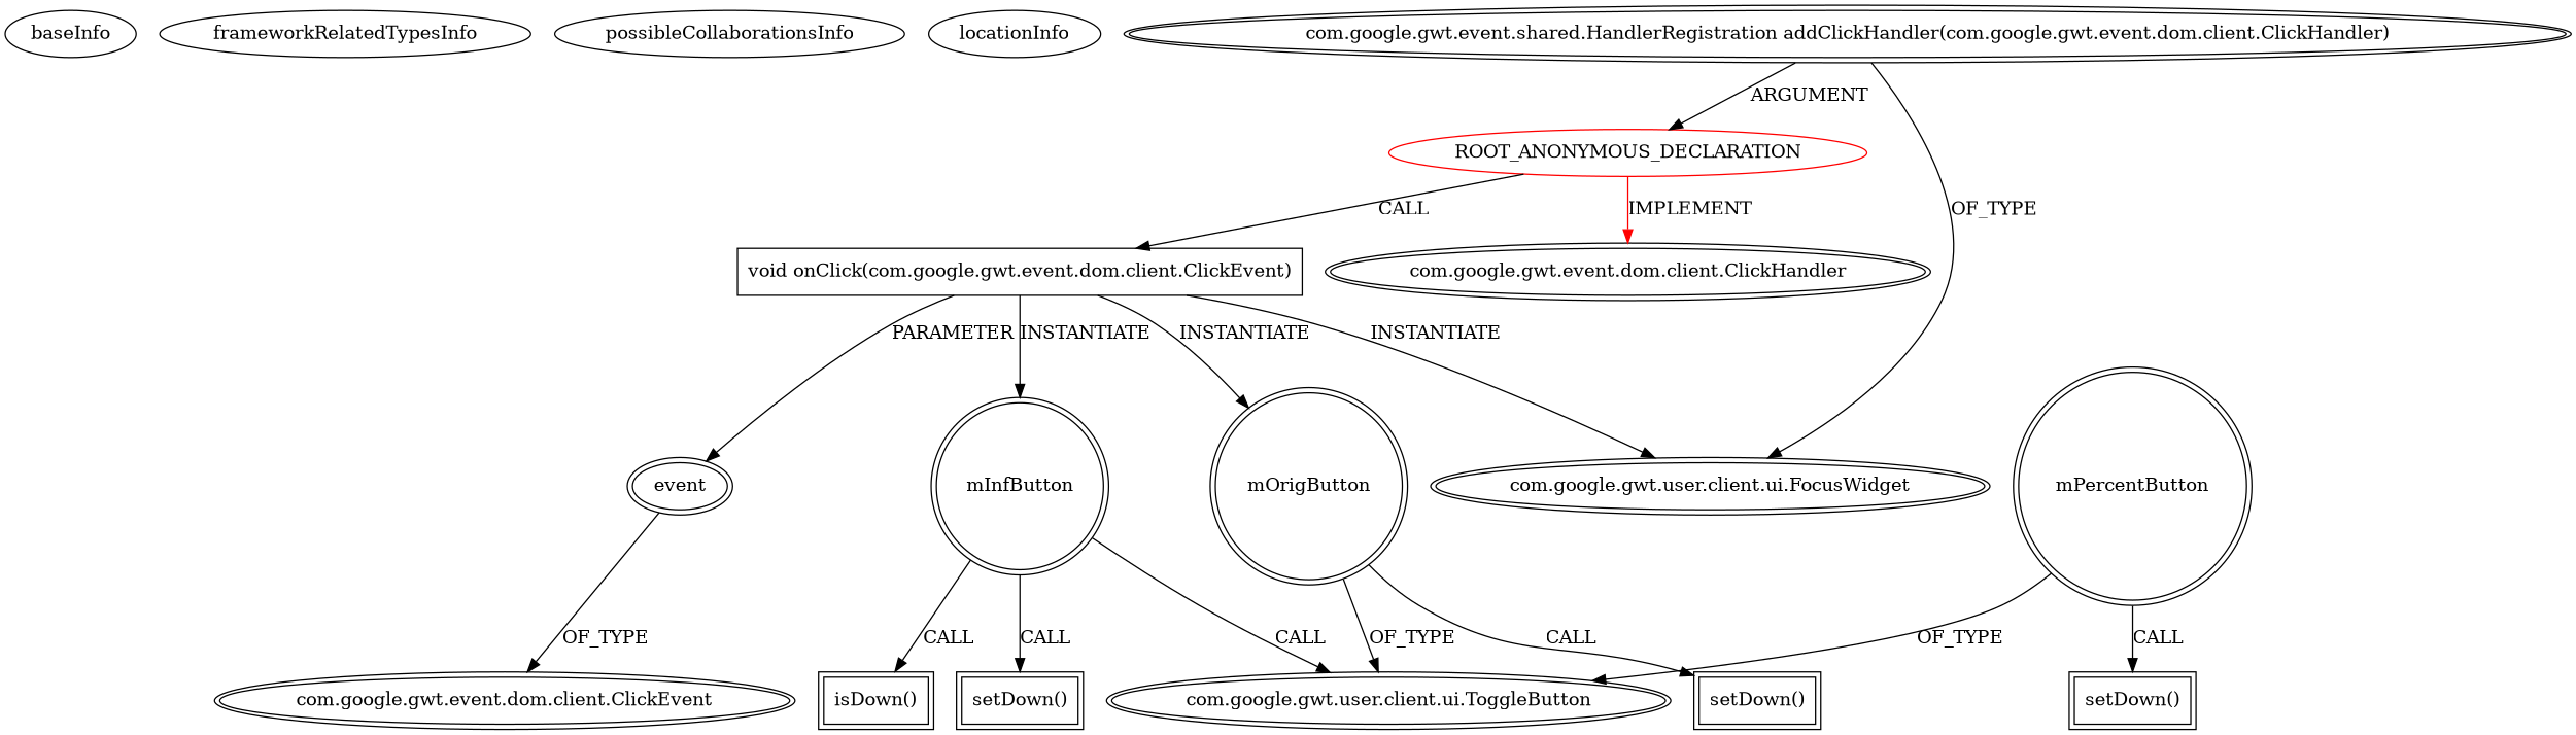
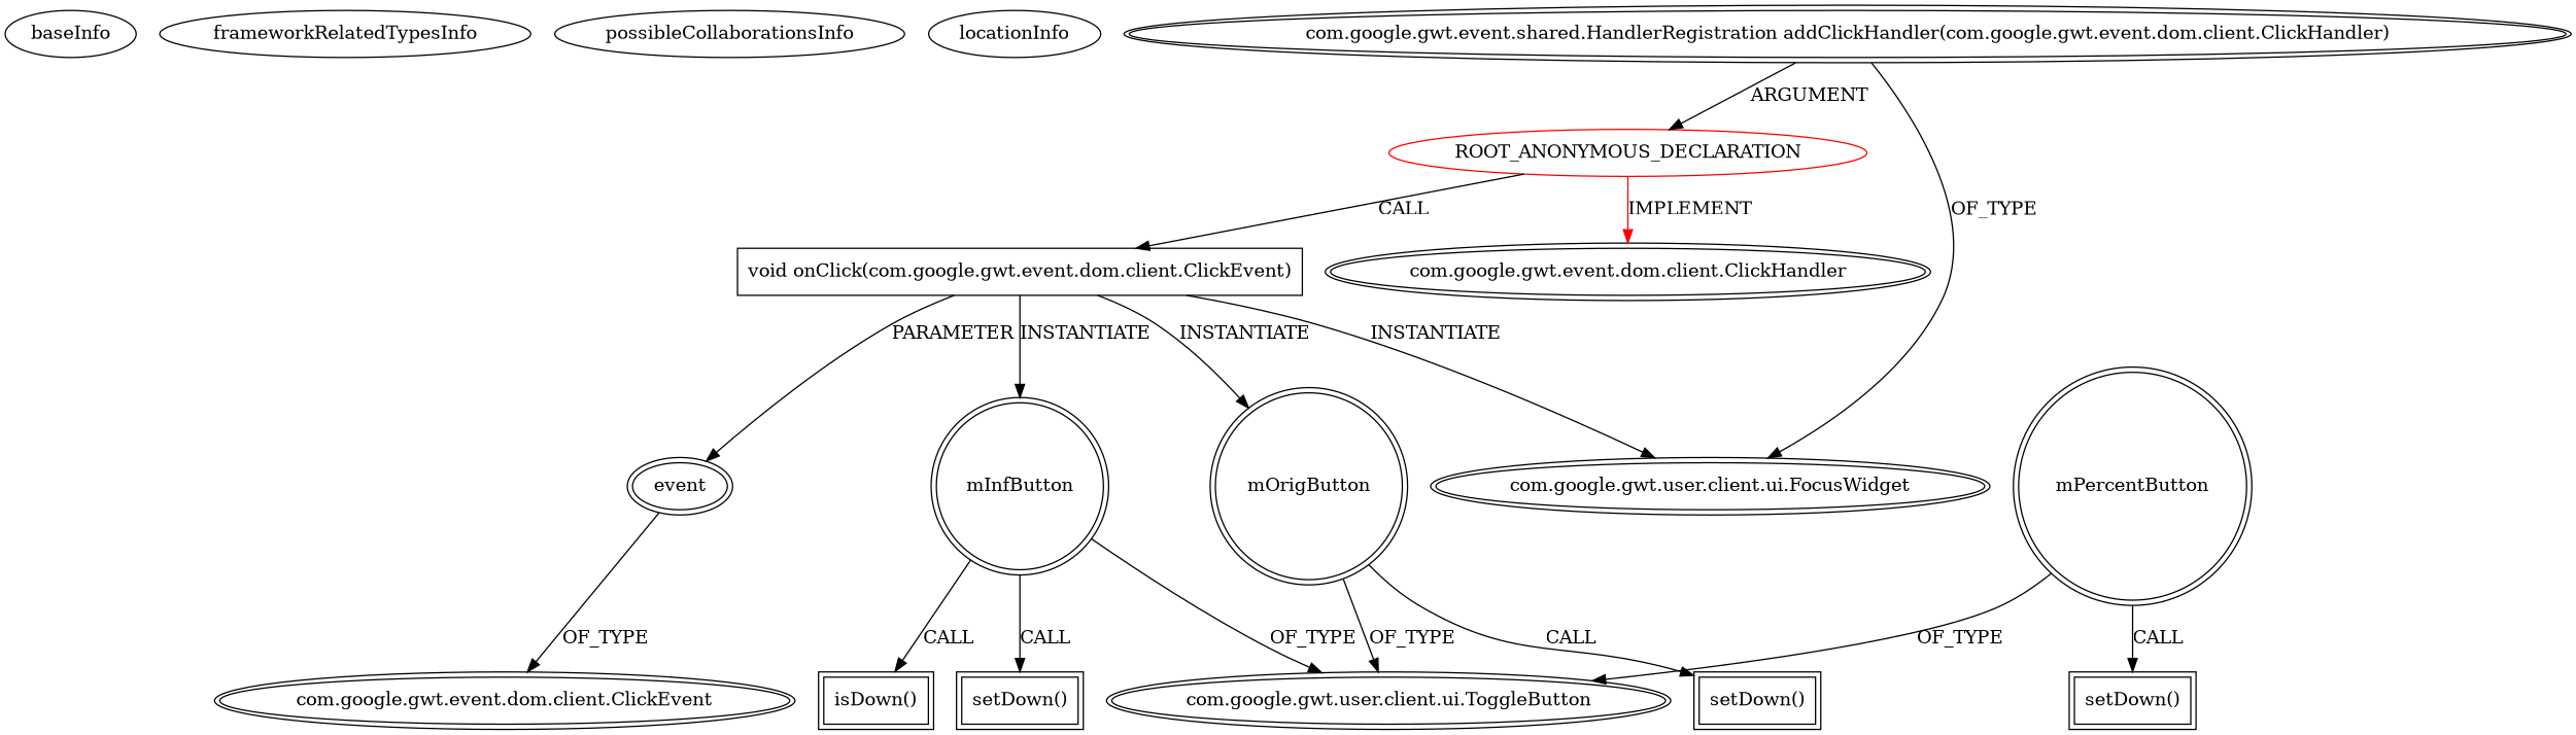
  digraph {
    node [isFrameworkType=true peripheries=2]
    baseInfo [category=extension_graph graphId=1144 isAnonymous=true possibleRelation=false isFrameworkType="" peripheries=""]
    frameworkRelatedTypesInfo [0="com.google.gwt.event.dom.client.ClickHandler" isFrameworkType="" peripheries=""]
    possibleCollaborationsInfo [isFrameworkType="" peripheries=""]
    locationInfo [contextSignature="void TimeLineCharter(client.src.org.obudget.client.Application,boolean,java.lang.Integer,java.lang.Integer)" filePath="/daonb-obudget/obudget-master/src/client/src/org/obudget/client/TimeLineCharter.java" graphId=1144 projectName="daonb-obudget" isFrameworkType="" peripheries=""]
    n5 [color=red isFrameworkType=false label=ROOT_ANONYMOUS_DECLARATION vertexType=ROOT_ANONYMOUS_DECLARATION peripheries=""]
    n6 [label="com.google.gwt.event.dom.client.ClickHandler" vertexType=FRAMEWORK_INTERFACE_TYPE]
    n7 [isFrameworkType=false label="void onClick(com.google.gwt.event.dom.client.ClickEvent)" shape=box vertexType=OVERRIDING_METHOD_DECLARATION peripheries=""]
    n8 [label="com.google.gwt.user.client.ui.FocusWidget" vertexType=FRAMEWORK_CLASS_TYPE]
    n9 [label=event vertexType=PARAMETER_DECLARATION]
    n10 [label=mInfButton shape=circle vertexType=VARIABLE_EXPRESION]
    n11 [label=mOrigButton shape=circle vertexType=VARIABLE_EXPRESION]
    n12 [label="com.google.gwt.event.shared.HandlerRegistration addClickHandler(com.google.gwt.event.dom.client.ClickHandler)" vertexType=OUTSIDE_CALL]
    n13 [label="com.google.gwt.event.dom.client.ClickEvent" vertexType=FRAMEWORK_CLASS_TYPE]
    n14 [label="com.google.gwt.user.client.ui.ToggleButton" vertexType=FRAMEWORK_CLASS_TYPE]
    n15 [label="isDown()" shape=box vertexType=INSIDE_CALL]
    n16 [label="setDown()" shape=box vertexType=INSIDE_CALL]
    n17 [label="setDown()" shape=box vertexType=INSIDE_CALL]
    n18 [label=mPercentButton shape=circle vertexType=VARIABLE_EXPRESION]
    n19 [label="setDown()" shape=box vertexType=INSIDE_CALL]
    n5 -> n6 [color=red label=IMPLEMENT]
    n5 -> n7 [label=CALL]
    n7 -> n8 [label=INSTANTIATE]
    n7 -> n9 [label=PARAMETER]
    n7 -> n10 [label=INSTANTIATE]
    n7 -> n11 [label=INSTANTIATE]
    n9 -> n13 [label=OF_TYPE]
-   n10 -> n14 [label=CALL]
+   n10 -> n14 [label=OF_TYPE]
    n10 -> n15 [label=CALL]
    n10 -> n16 [label=CALL]
    n11 -> n14 [label=OF_TYPE]
    n11 -> n17 [label=CALL]
    n12 -> n5 [label=ARGUMENT]
    n12 -> n8 [label=OF_TYPE]
    n18 -> n14 [label=OF_TYPE]
    n18 -> n19 [label=CALL]
  }
